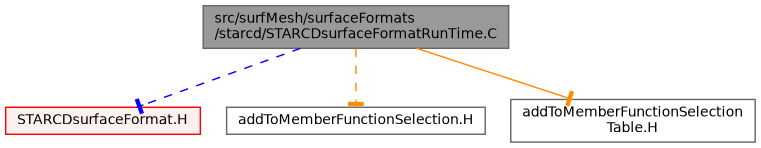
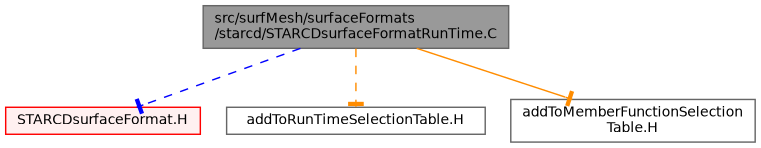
  digraph {
    node [color=grey40 fillcolor=white fontname=Helvetica fontsize=10 shape=box style=filled]
    edge [color=darkorange fontname=Helvetica fontsize=10 labelfontname=Helvetica labelfontsize=10 style=dashed arrowhead=tee]
    n1 [color=gray40 fillcolor=grey60 fontcolor=black height=0.2 label="src/surfMesh/surfaceFormats\l/starcd/STARCDsurfaceFormatRunTime.C" width=0.4]
    n2 [color=red fillcolor="#FFF0F0" height=0.2 label="STARCDsurfaceFormat.H" width=0.4]
-   n3 [height=0.2 label="addToMemberFunctionSelection.H" width=0.4]
+   n3 [height=0.2 label="addToRunTimeSelectionTable.H" width=0.4]
    n4 [height=0.2 label="addToMemberFunctionSelection\lTable.H" width=0.4]
    n1 -> n2 [color=blue]
    n1 -> n3
    n1 -> n4 [style=solid]
  }
